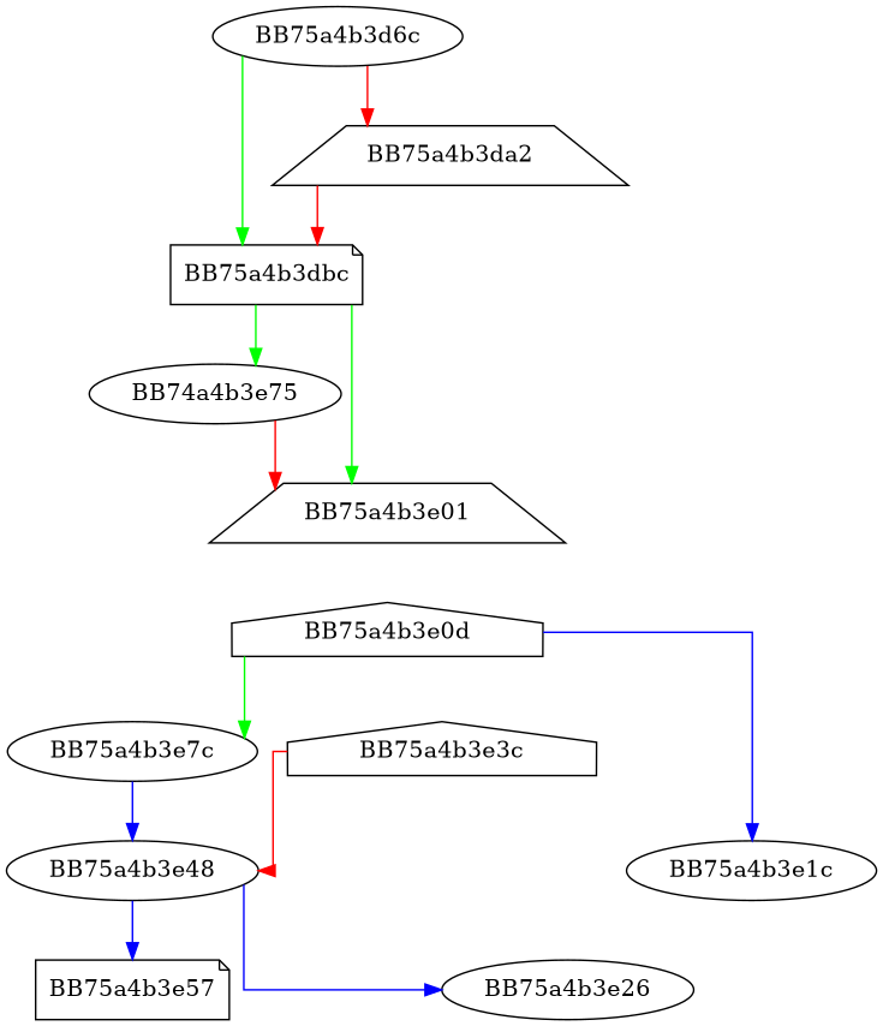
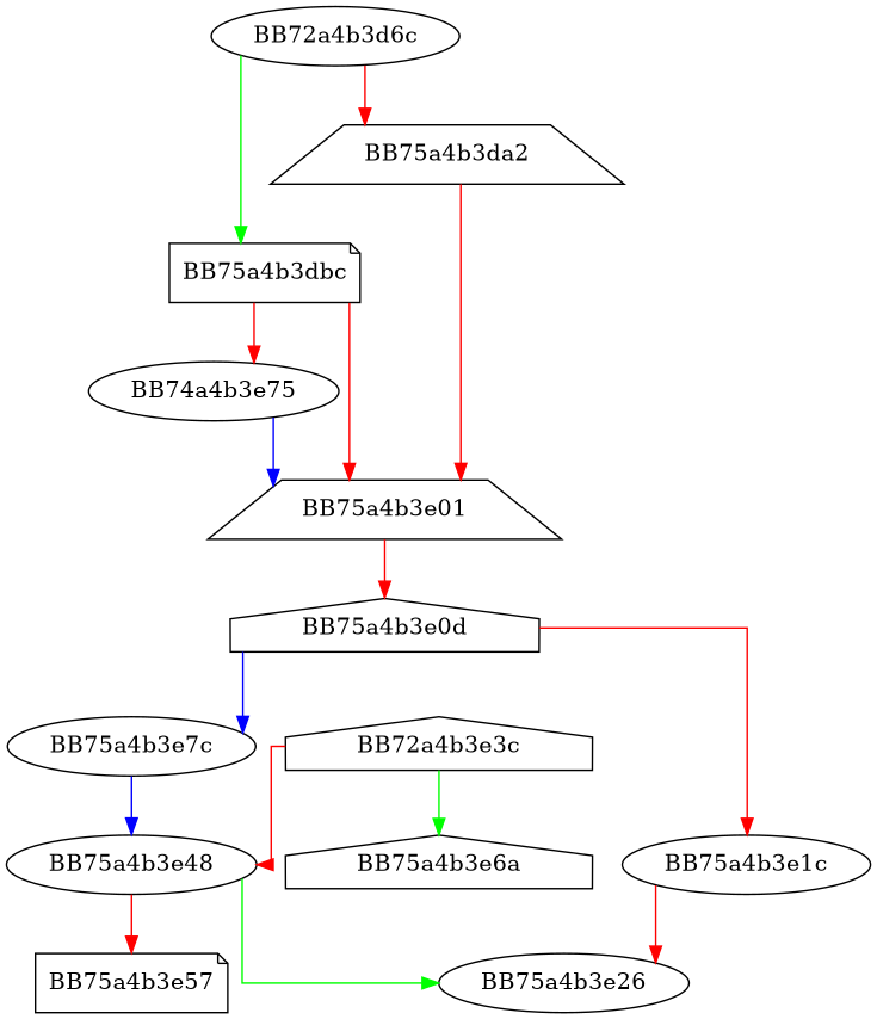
  digraph {
    splines=ortho
    node [shape=ellipse]
    edge [color=red]
    BB75a4b3dbc [shape=note]
-   BB75a4b3d6c
+   BB75a4b3d6c [label=BB72a4b3d6c]
    BB75a4b3da2 [shape=trapezium]
    n4 [label=BB74a4b3e75]
    BB75a4b3e01 [shape=trapezium]
    BB75a4b3e0d [shape=house]
    BB75a4b3e7c
    BB75a4b3e1c
    BB75a4b3e48
    BB75a4b3e26
-   BB75a4b3e3c [shape=house]
+   BB75a4b3e3c [shape=house label=BB72a4b3e3c]
+   BB75a4b3e6a [shape=house]
    BB75a4b3e57 [shape=note]
-   BB75a4b3dbc -> n4 [color=green]
-   BB75a4b3dbc -> BB75a4b3e01 [color=green]
+   BB75a4b3dbc -> n4
+   BB75a4b3dbc -> BB75a4b3e01
    BB75a4b3d6c -> BB75a4b3dbc [color=green]
    BB75a4b3d6c -> BB75a4b3da2
-   BB75a4b3da2 -> BB75a4b3dbc
-   n4 -> BB75a4b3e01
-   BB75a4b3e0d -> BB75a4b3e7c [color=green]
-   BB75a4b3e0d -> BB75a4b3e1c [color=blue]
+   BB75a4b3da2 -> BB75a4b3e01
+   n4 -> BB75a4b3e01 [color=blue]
+   BB75a4b3e01 -> BB75a4b3e0d
+   BB75a4b3e0d -> BB75a4b3e7c [color=blue]
+   BB75a4b3e0d -> BB75a4b3e1c
    BB75a4b3e7c -> BB75a4b3e48 [color=blue]
-   BB75a4b3e48 -> BB75a4b3e26 [color=blue]
-   BB75a4b3e48 -> BB75a4b3e57 [color=blue]
+   BB75a4b3e1c -> BB75a4b3e26
+   BB75a4b3e48 -> BB75a4b3e26 [color=green]
+   BB75a4b3e48 -> BB75a4b3e57
    BB75a4b3e3c -> BB75a4b3e48
+   BB75a4b3e3c -> BB75a4b3e6a [color=green]
  }
